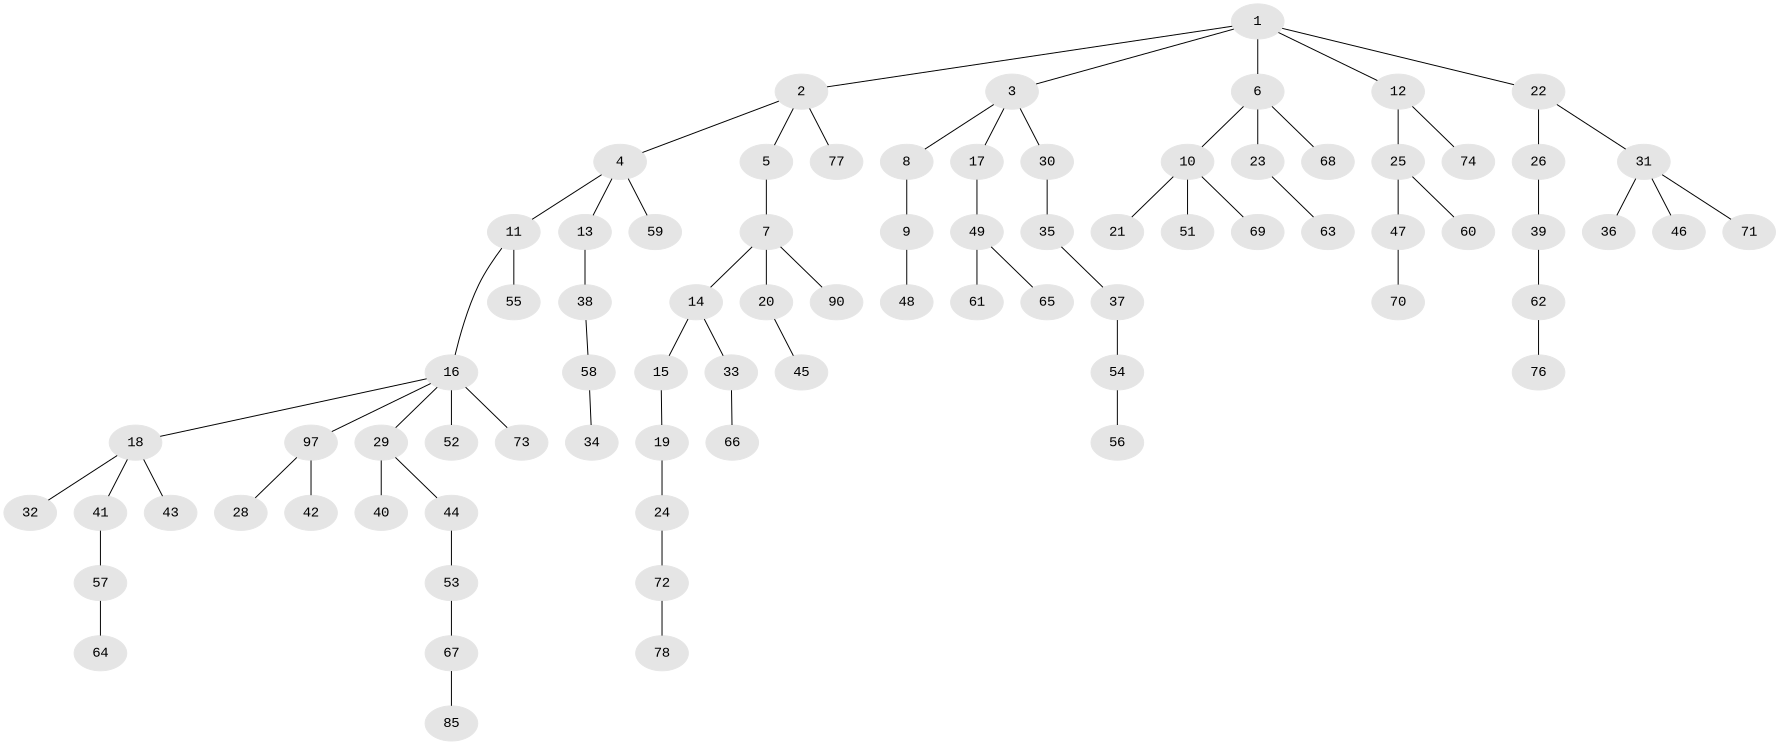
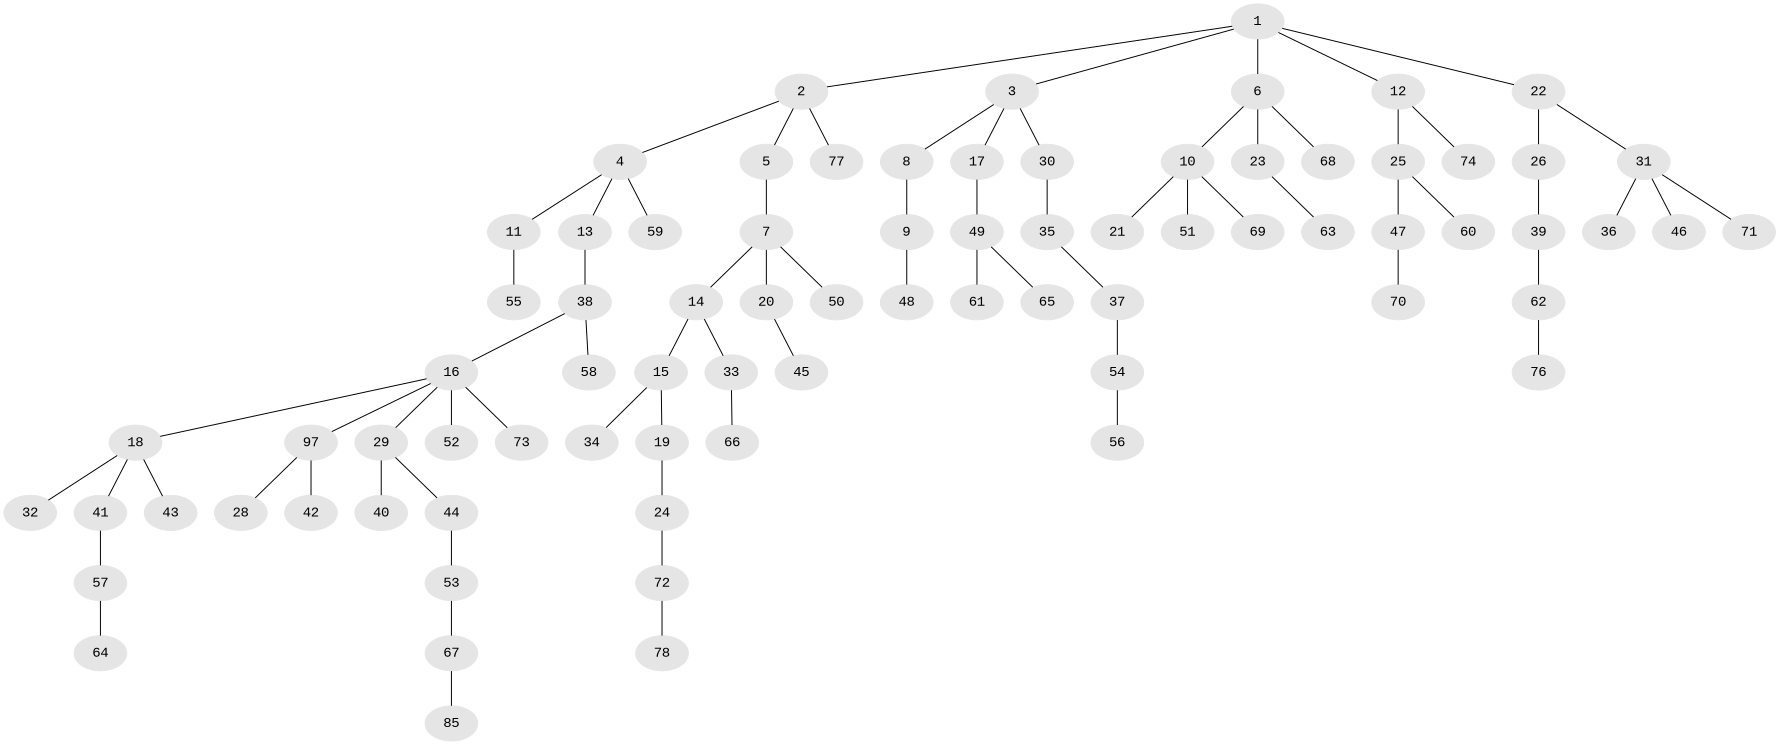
  graph {
    fontname="Liberation Mono"
    node [color=gray90 fontname="Liberation Mono" style=filled]
    edge [fontname="Liberation Mono"]
    1
    2
    3
    6
    12
    22
    4
    5
    77
    8
    17
    30
    10
    23
    68
    25
    74
    26
    31
    11
    13
    59
    7
    9
    49
    35
    16
    55
    38
    14
    20
-   50 [label=90]
+   50
    21
    51
    69
    63
    15
    33
    45
    48
    18
    n42 [label=97]
    29
    52
    73
    47
    60
    58
    19
    34
    66
    24
    32
    41
    43
    28
    42
    40
    44
    61
    65
    57
    72
    39
    36
    46
    71
    78
    70
    62
    53
    37
    54
    56
    76
    64
    67
    n78 [label=85]
    1 -- 2
    1 -- 3
    1 -- 6
    1 -- 12
    1 -- 22
    2 -- 4
    2 -- 5
    2 -- 77
    3 -- 8
    3 -- 17
    3 -- 30
    6 -- 10
    6 -- 23
    6 -- 68
    12 -- 25
    12 -- 74
    22 -- 26
    22 -- 31
    4 -- 11
    4 -- 13
    4 -- 59
    5 -- 7
    8 -- 9
    17 -- 49
    30 -- 35
    10 -- 21
    10 -- 51
    10 -- 69
    23 -- 63
    25 -- 47
    25 -- 60
    26 -- 39
    31 -- 36
    31 -- 46
    31 -- 71
-   11 -- 16
+   38 -- 16
    11 -- 55
    13 -- 38
    7 -- 14
    7 -- 20
    7 -- 50
    9 -- 48
    49 -- 61
    49 -- 65
    35 -- 37
    16 -- 18
    16 -- n42
    16 -- 29
    16 -- 52
    16 -- 73
    38 -- 58
    14 -- 15
    14 -- 33
    20 -- 45
    15 -- 19
-   58 -- 34
+   15 -- 34
    33 -- 66
    18 -- 32
    18 -- 41
    18 -- 43
    n42 -- 28
    n42 -- 42
    29 -- 40
    29 -- 44
    47 -- 70
    19 -- 24
    24 -- 72
    41 -- 57
    44 -- 53
    57 -- 64
    72 -- 78
    39 -- 62
    62 -- 76
    53 -- 67
    37 -- 54
    54 -- 56
    67 -- n78
  }
